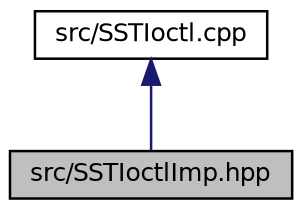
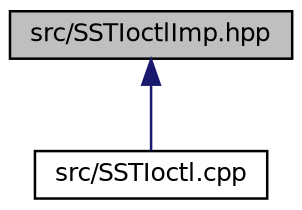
  digraph {
    node [color=black fontname=Helvetica fontsize=10 shape=record style=filled]
    n1 [fillcolor=grey75 fontcolor=black height=0.2 label="src/SSTIoctlImp.hpp" width=0.4]
    n2 [fillcolor=white height=0.2 label="src/SSTIoctl.cpp" width=0.4]
-   n2 -> n1 [color=midnightblue dir=back fontname=Helvetica fontsize=10 labelfontname=Helvetica labelfontsize=10 style=solid]
+   n1 -> n2 [color=midnightblue dir=back fontname=Helvetica fontsize=10 labelfontname=Helvetica labelfontsize=10 style=solid]
  }
